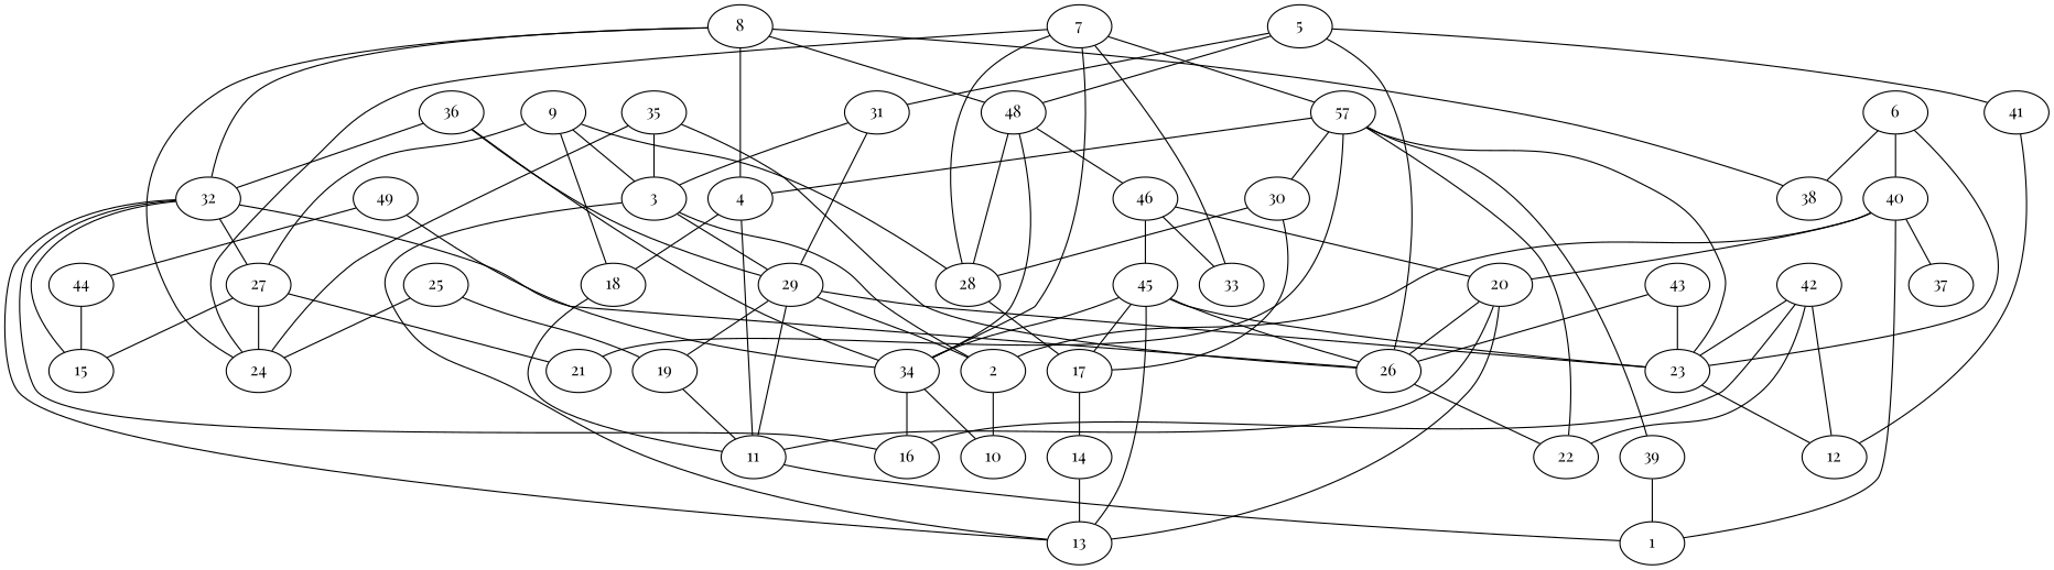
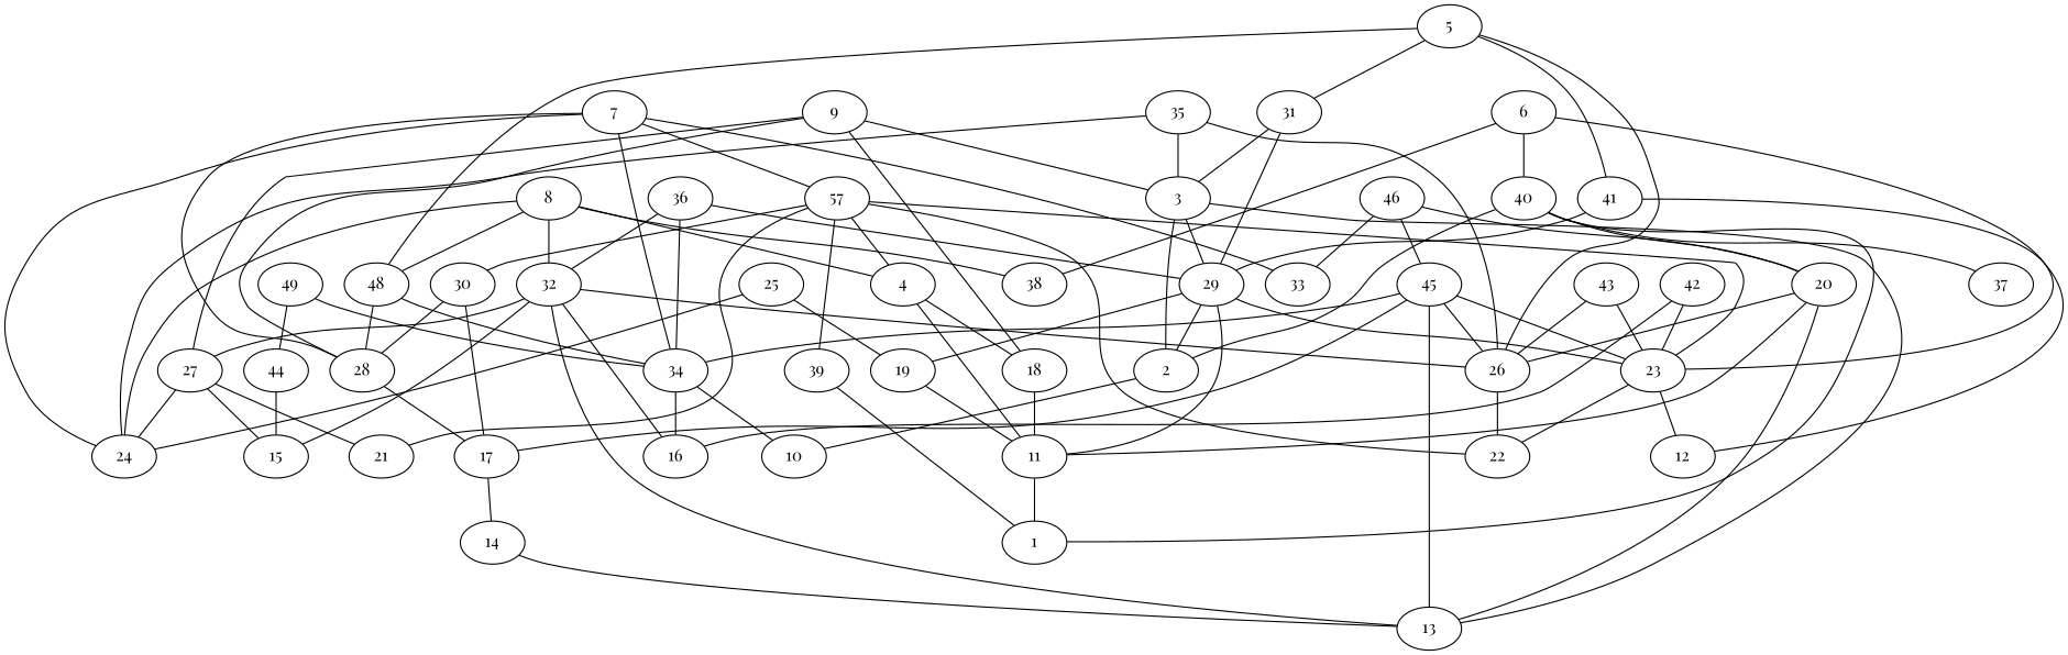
  digraph {
    fontname="Playfair Display"
    node [fontname="Playfair Display"]
    edge [color=black dir=none fontname="Playfair Display"]
    4
    18
    11
    1
    19
    48
    46
    34
    28
    33
    20
    45
    10
    16
    17
    9
    27
    3
    24
    21
    15
    2
    29
    13
    8
    32
    38
    26
    25
    n30 [label=57]
    22
    23
    30
    39
    12
    14
    7
    43
    36
    37
    5
    41
    31
    40
    35
    42
    49
    44
    6
    subgraph sub_1 {
      4
      18
      11
      1
      19
      48
      46
      34
      28
      33
      20
      45
      10
      16
      17
      9
      27
      3
      24
      21
      15
      2
      29
      13
      8
      32
      38
      26
      25
      n30
      22
      23
      30
      39
      12
      14
      7
      43
      36
      37
      5
      41
      31
      40
      35
      42
      49
      44
      6
    }
    4 -> 18
    4 -> 11
    18 -> 11
    11 -> 1
    19 -> 11
-   48 -> 46
    48 -> 34
    48 -> 28
    46 -> 33
    46 -> 20
    46 -> 45
    34 -> 10
    34 -> 16
    28 -> 17
    20 -> 11
    20 -> 13
    20 -> 26
    45 -> 34
    45 -> 17
    45 -> 13
    45 -> 26
    45 -> 23
    17 -> 14
    9 -> 18
    9 -> 28
    9 -> 27
    9 -> 3
    27 -> 24
    27 -> 21
    27 -> 15
    3 -> 2
    3 -> 29
    3 -> 13
    2 -> 10
    29 -> 11
    29 -> 19
    29 -> 2
    29 -> 23
    8 -> 4
    8 -> 48
    8 -> 24
    8 -> 32
    8 -> 38
    32 -> 16
    32 -> 27
    32 -> 15
    32 -> 13
    32 -> 26
    26 -> 22
    25 -> 19
    25 -> 24
    n30 -> 4
    n30 -> 21
    n30 -> 22
    n30 -> 23
    n30 -> 30
    n30 -> 39
    23 -> 12
    30 -> 28
    30 -> 17
    39 -> 1
    14 -> 13
    7 -> 34
    7 -> 28
    7 -> 33
    7 -> 24
    7 -> n30
    43 -> 26
    43 -> 23
    36 -> 34
    36 -> 29
    36 -> 32
    5 -> 48
    5 -> 26
    5 -> 41
    5 -> 31
+   41 -> 29
    41 -> 12
    31 -> 3
    31 -> 29
    40 -> 1
    40 -> 20
    40 -> 2
    40 -> 37
    35 -> 3
    35 -> 24
    35 -> 26
    42 -> 16
-   42 -> 22
+   23 -> 22
    42 -> 23
-   42 -> 12
    49 -> 34
    49 -> 44
    44 -> 15
    6 -> 38
    6 -> 23
    6 -> 40
  }
